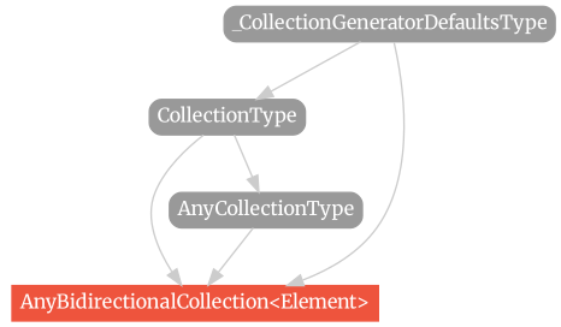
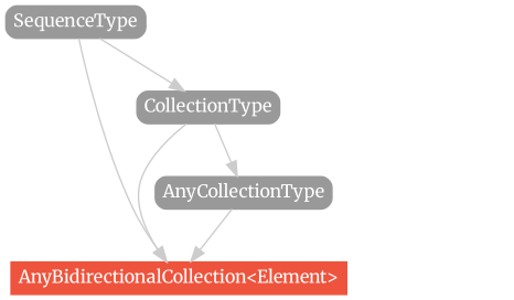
  strict digraph {
    fontname=Merriweather
    node [color="#999999" fillcolor="#999999" fontcolor=white fontname=Merriweather fontsize=12 margin="0.07,0.05" shape=box style="filled,rounded"]
    edge [color="#cccccc" fontname=Merriweather]
    "AnyBidirectionalCollection<Element>" [color="#ee543d" fillcolor="#ee543d" height=0.3 style=filled]
    AnyCollectionType [height=0.3]
    CollectionType [height=0.3]
-   _CollectionGeneratorDefaultsType [height=0.3]
+   SequenceType [height=0.3]
    subgraph sub_1 {
      rank=max
      "AnyBidirectionalCollection<Element>"
    }
    AnyCollectionType -> "AnyBidirectionalCollection<Element>"
    CollectionType -> "AnyBidirectionalCollection<Element>"
    CollectionType -> AnyCollectionType
-   _CollectionGeneratorDefaultsType -> "AnyBidirectionalCollection<Element>"
-   _CollectionGeneratorDefaultsType -> CollectionType
+   SequenceType -> "AnyBidirectionalCollection<Element>"
+   SequenceType -> CollectionType
  }
